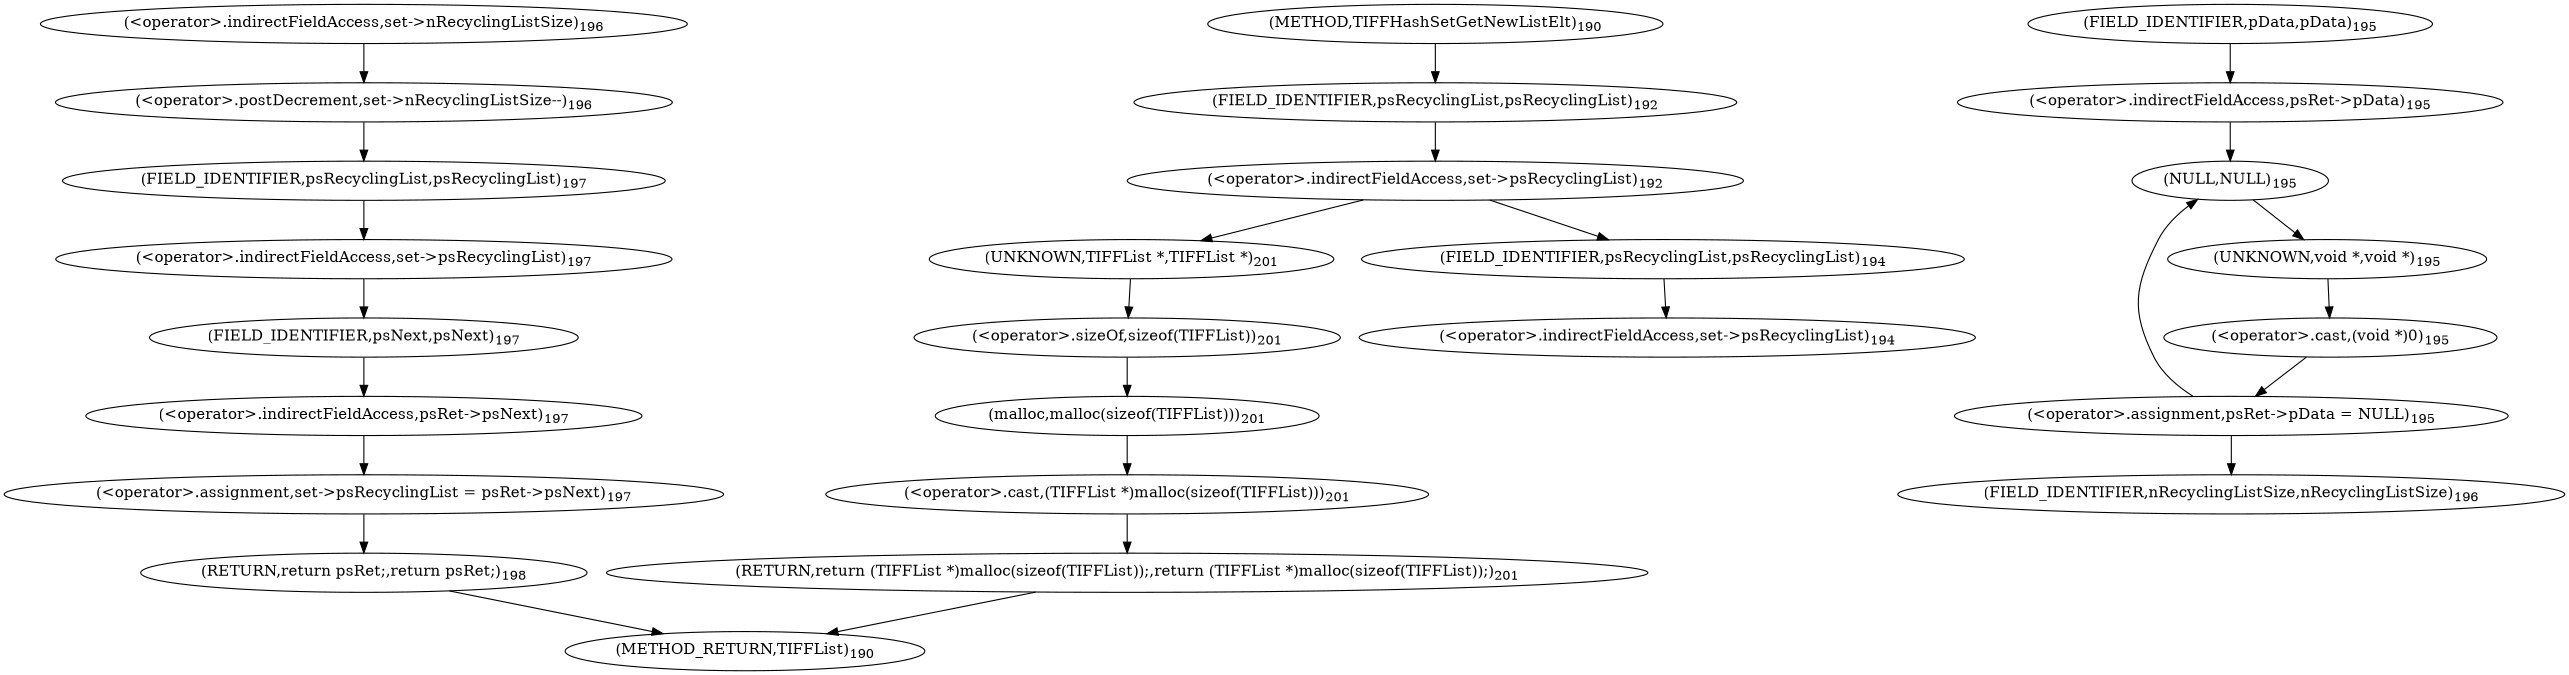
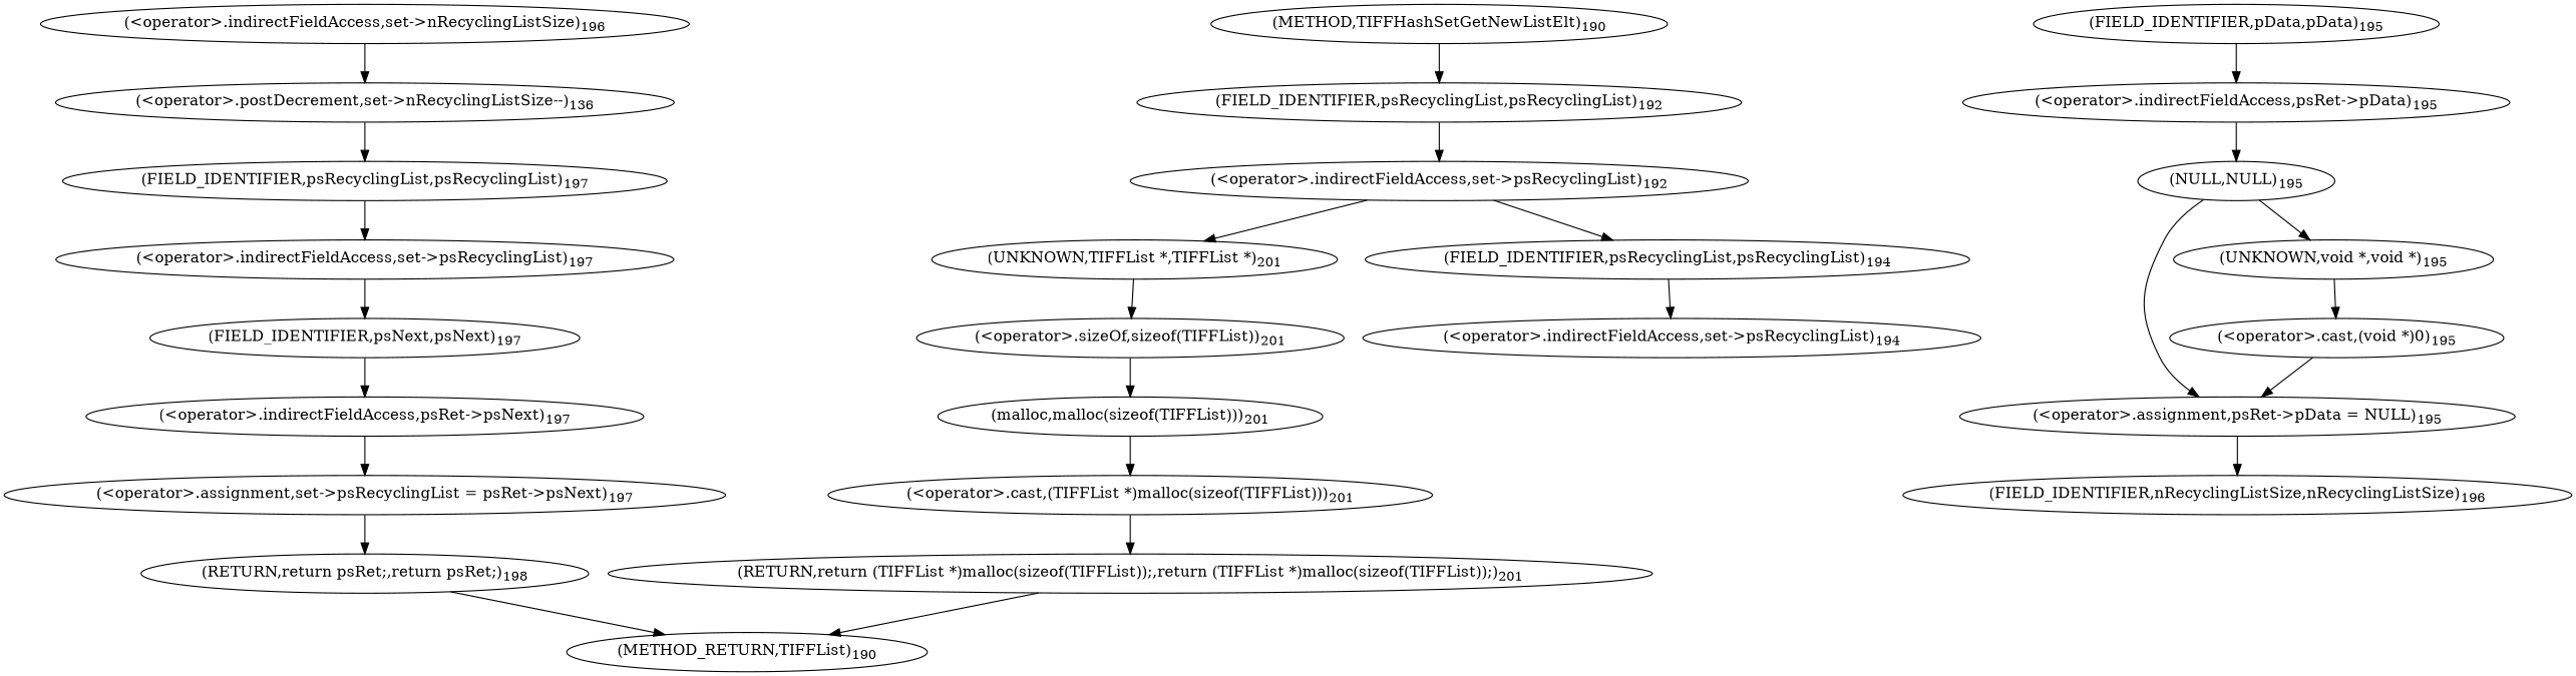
  digraph {
    n1 [label=<(RETURN,return (TIFFList *)malloc(sizeof(TIFFList));,return (TIFFList *)malloc(sizeof(TIFFList));)<SUB>201</SUB>>]
    n2 [label=<(METHOD_RETURN,TIFFList)<SUB>190</SUB>>]
    n3 [label=<(&lt;operator&gt;.indirectFieldAccess,set-&gt;psRecyclingList)<SUB>192</SUB>>]
    n4 [label=<(UNKNOWN,TIFFList *,TIFFList *)<SUB>201</SUB>>]
    n5 [label=<(FIELD_IDENTIFIER,psRecyclingList,psRecyclingList)<SUB>194</SUB>>]
    n6 [label=<(&lt;operator&gt;.sizeOf,sizeof(TIFFList))<SUB>201</SUB>>]
    n7 [label=<(&lt;operator&gt;.indirectFieldAccess,set-&gt;psRecyclingList)<SUB>194</SUB>>]
    n8 [label=<(&lt;operator&gt;.cast,(TIFFList *)malloc(sizeof(TIFFList)))<SUB>201</SUB>>]
    n9 [label=<(FIELD_IDENTIFIER,psRecyclingList,psRecyclingList)<SUB>192</SUB>>]
    n10 [label=<(FIELD_IDENTIFIER,pData,pData)<SUB>195</SUB>>]
    n11 [label=<(&lt;operator&gt;.indirectFieldAccess,psRet-&gt;pData)<SUB>195</SUB>>]
    n12 [label=<(&lt;operator&gt;.assignment,psRet-&gt;pData = NULL)<SUB>195</SUB>>]
    n13 [label=<(FIELD_IDENTIFIER,nRecyclingListSize,nRecyclingListSize)<SUB>196</SUB>>]
-   n14 [label=<(&lt;operator&gt;.postDecrement,set-&gt;nRecyclingListSize--)<SUB>196</SUB>>]
+   n14 [label=<(&lt;operator&gt;.postDecrement,set-&gt;nRecyclingListSize--)<SUB>136</SUB>>]
    n15 [label=<(FIELD_IDENTIFIER,psRecyclingList,psRecyclingList)<SUB>197</SUB>>]
    n16 [label=<(&lt;operator&gt;.indirectFieldAccess,set-&gt;psRecyclingList)<SUB>197</SUB>>]
    n17 [label=<(&lt;operator&gt;.assignment,set-&gt;psRecyclingList = psRet-&gt;psNext)<SUB>197</SUB>>]
    n18 [label=<(RETURN,return psRet;,return psRet;)<SUB>198</SUB>>]
    n19 [label=<(malloc,malloc(sizeof(TIFFList)))<SUB>201</SUB>>]
    n20 [label=<(NULL,NULL)<SUB>195</SUB>>]
    n21 [label=<(UNKNOWN,void *,void *)<SUB>195</SUB>>]
    n22 [label=<(&lt;operator&gt;.cast,(void *)0)<SUB>195</SUB>>]
    n23 [label=<(&lt;operator&gt;.indirectFieldAccess,set-&gt;nRecyclingListSize)<SUB>196</SUB>>]
    n24 [label=<(FIELD_IDENTIFIER,psNext,psNext)<SUB>197</SUB>>]
    n25 [label=<(&lt;operator&gt;.indirectFieldAccess,psRet-&gt;psNext)<SUB>197</SUB>>]
    n26 [label=<(METHOD,TIFFHashSetGetNewListElt)<SUB>190</SUB>>]
    n1 -> n2
    n3 -> n4
    n3 -> n5
    n4 -> n6
    n5 -> n7
    n6 -> n19
    n8 -> n1
    n9 -> n3
    n10 -> n11
    n11 -> n20
    n12 -> n13
    n14 -> n15
    n15 -> n16
    n16 -> n24
    n17 -> n18
    n18 -> n2
    n19 -> n8
-   n12 -> n20
+   n20 -> n12
    n20 -> n21
    n21 -> n22
    n22 -> n12
    n23 -> n14
    n24 -> n25
    n25 -> n17
    n26 -> n9
  }
